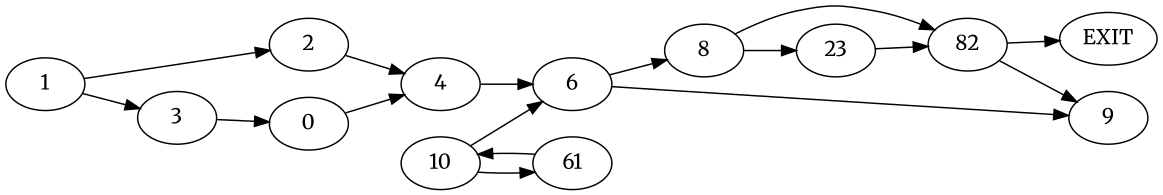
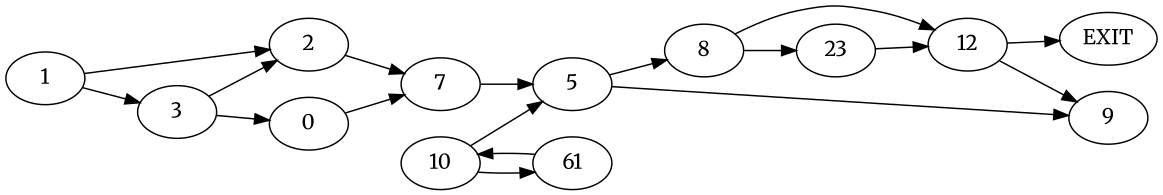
  digraph {
    fontname=Merriweather
    rankdir=LR
    node [fontname=Merriweather]
    edge [fontname=Merriweather]
    1
    2
    3
    n4 [label=EXIT]
-   4
+   4 [label=7]
    n6 [label=0]
-   6
+   6 [label=5]
    8
    9
-   12 [label=82]
+   12
    n11 [label=23]
    10
    n13 [label=61]
    1 -> 2
    1 -> 3
    2 -> 4
+   3 -> 2
    3 -> n6
    4 -> 6
    n6 -> 4
    6 -> 8
    6 -> 9
    8 -> 12
    8 -> n11
    12 -> n4
    12 -> 9
    n11 -> 12
    10 -> 6
    10 -> n13
    n13 -> 10
  }
